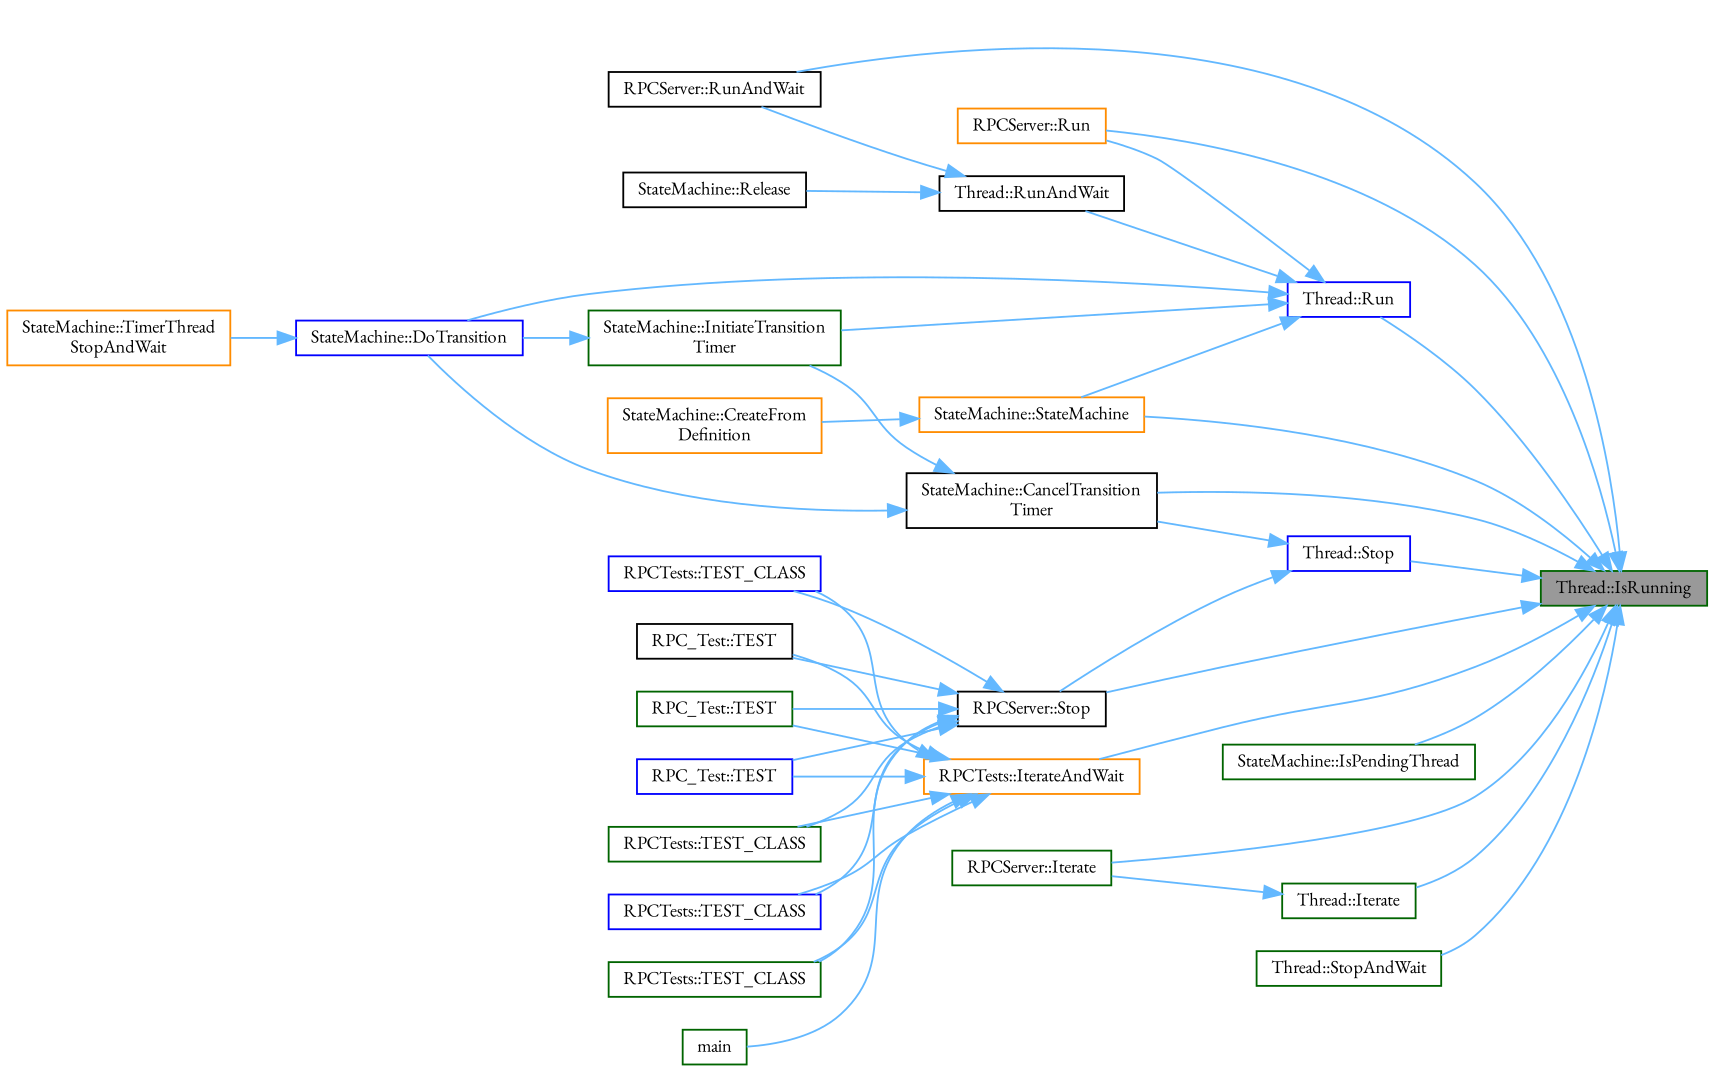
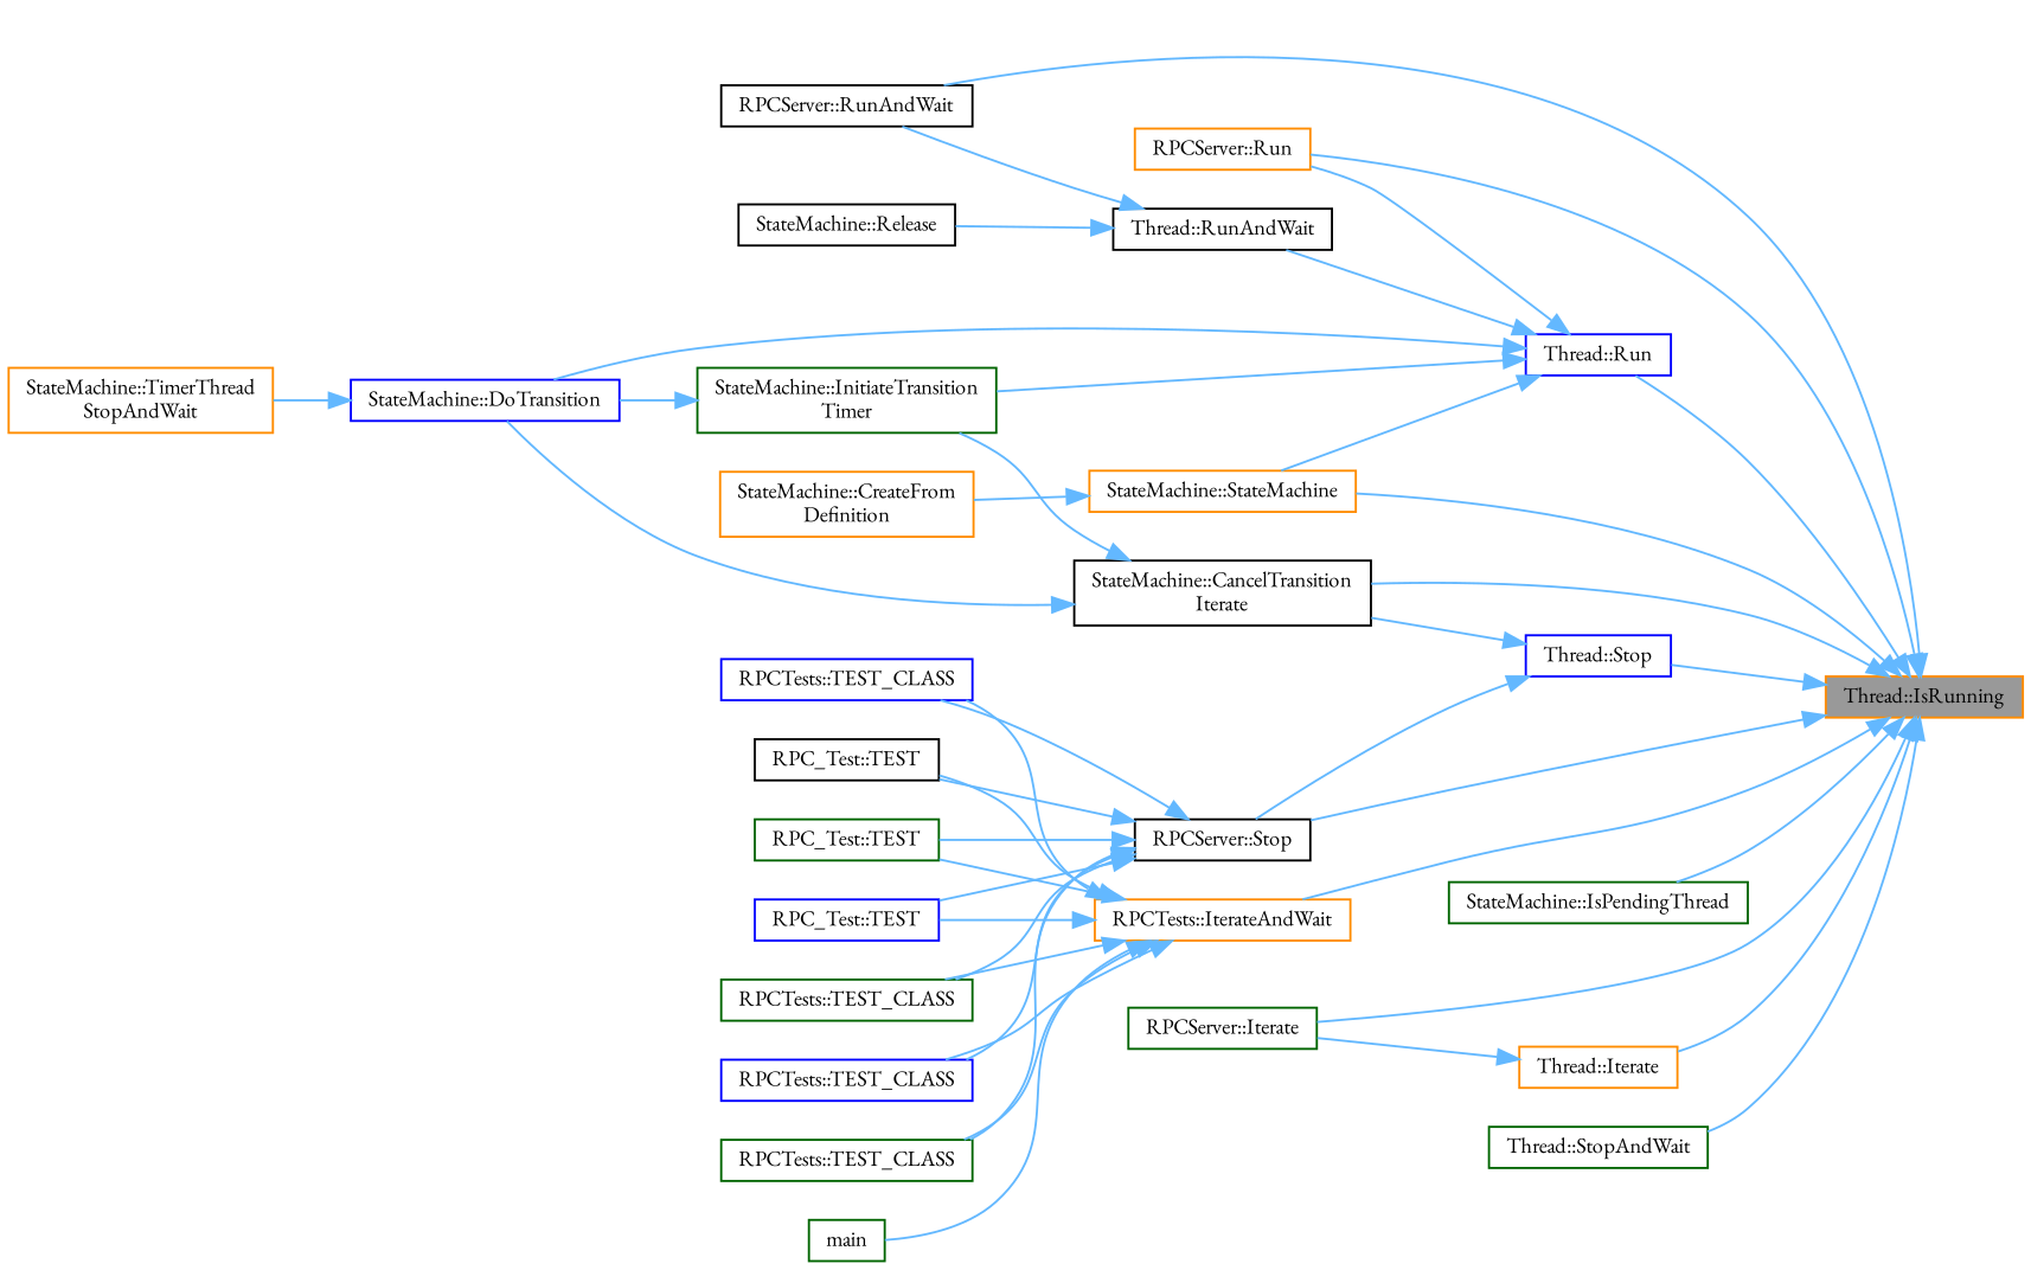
  digraph {
    fontname="EB Garamond"
    rankdir=RL
    node [color=darkgreen fillcolor=white fontname="EB Garamond" fontsize=10 shape=box style=filled]
    edge [color=steelblue1 dir=back fontname="EB Garamond" fontsize=10 labelfontname=Helvetica labelfontsize=10 style=solid]
-   n1 [fillcolor=grey60 fontcolor=black height=0.2 label="Thread::IsRunning" width=0.4]
-   n2 [color=black height=0.2 label="StateMachine::CancelTransition\lTimer" width=0.4]
+   n1 [color=darkorange fillcolor=grey60 fontcolor=black height=0.2 label="Thread::IsRunning" width=0.4]
+   n2 [color=black height=0.2 label="StateMachine::CancelTransition\lIterate" width=0.4]
    n3 [height=0.2 label="StateMachine::IsPendingThread" width=0.4]
    n4 [height=0.2 label="RPCServer::Iterate" width=0.4]
-   n5 [height=0.2 label="Thread::Iterate" width=0.4]
+   n5 [color=darkorange height=0.2 label="Thread::Iterate" width=0.4]
    n6 [color=darkorange height=0.2 label="RPCTests::IterateAndWait" width=0.4]
    n7 [color=darkorange height=0.2 label="RPCServer::Run" width=0.4]
    n8 [color=blue height=0.2 label="Thread::Run" width=0.4]
    n9 [color=black height=0.2 label="RPCServer::RunAndWait" width=0.4]
    n10 [color=darkorange height=0.2 label="StateMachine::StateMachine" width=0.4]
    n11 [color=black height=0.2 label="RPCServer::Stop" width=0.4]
    n12 [color=blue height=0.2 label="Thread::Stop" width=0.4]
    n13 [height=0.2 label="Thread::StopAndWait" width=0.4]
    n14 [color=blue height=0.2 label="StateMachine::DoTransition" width=0.4]
    n15 [height=0.2 label="StateMachine::InitiateTransition\lTimer" width=0.4]
    n16 [height=0.2 label=main width=0.4]
    n17 [color=black height=0.2 label="RPC_Test::TEST" width=0.4]
    n18 [height=0.2 label="RPC_Test::TEST" width=0.4]
    n19 [color=blue height=0.2 label="RPC_Test::TEST" width=0.4]
    n20 [height=0.2 label="RPCTests::TEST_CLASS" width=0.4]
    n21 [color=blue height=0.2 label="RPCTests::TEST_CLASS" width=0.4]
    n22 [height=0.2 label="RPCTests::TEST_CLASS" width=0.4]
    n23 [color=blue height=0.2 label="RPCTests::TEST_CLASS" width=0.4]
    n24 [color=black height=0.2 label="Thread::RunAndWait" width=0.4]
    n25 [color=darkorange height=0.2 label="StateMachine::CreateFrom\lDefinition" width=0.4]
    n26 [color=darkorange height=0.2 label="StateMachine::TimerThread\lStopAndWait" width=0.4]
    n27 [color=black height=0.2 label="StateMachine::Release" width=0.4]
    n1 -> n2
    n1 -> n3
    n1 -> n4
    n1 -> n5
    n1 -> n6
    n1 -> n7
    n1 -> n8
    n1 -> n9
    n1 -> n10
    n1 -> n11
    n1 -> n12
    n1 -> n13
    n2 -> n14
    n2 -> n15
    n5 -> n4
    n6 -> n16
    n6 -> n17
    n6 -> n18
    n6 -> n19
    n6 -> n20
    n6 -> n21
    n6 -> n22
    n6 -> n23
    n8 -> n7
    n8 -> n10
    n8 -> n14
    n8 -> n15
    n8 -> n24
    n10 -> n25
    n11 -> n17
    n11 -> n18
    n11 -> n19
    n11 -> n20
    n11 -> n21
    n11 -> n22
    n11 -> n23
    n12 -> n2
    n12 -> n11
    n14 -> n26
    n15 -> n14
    n24 -> n9
    n24 -> n27
  }
